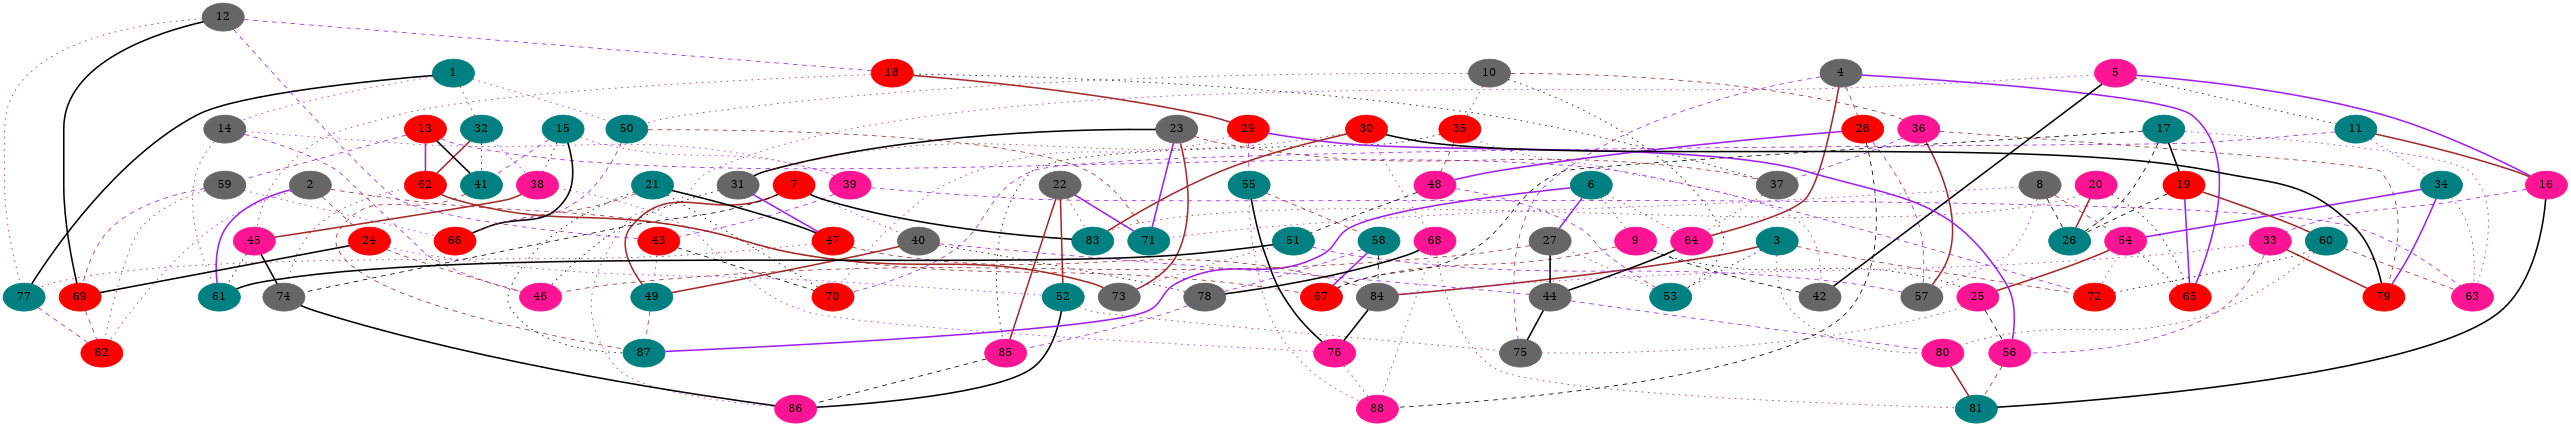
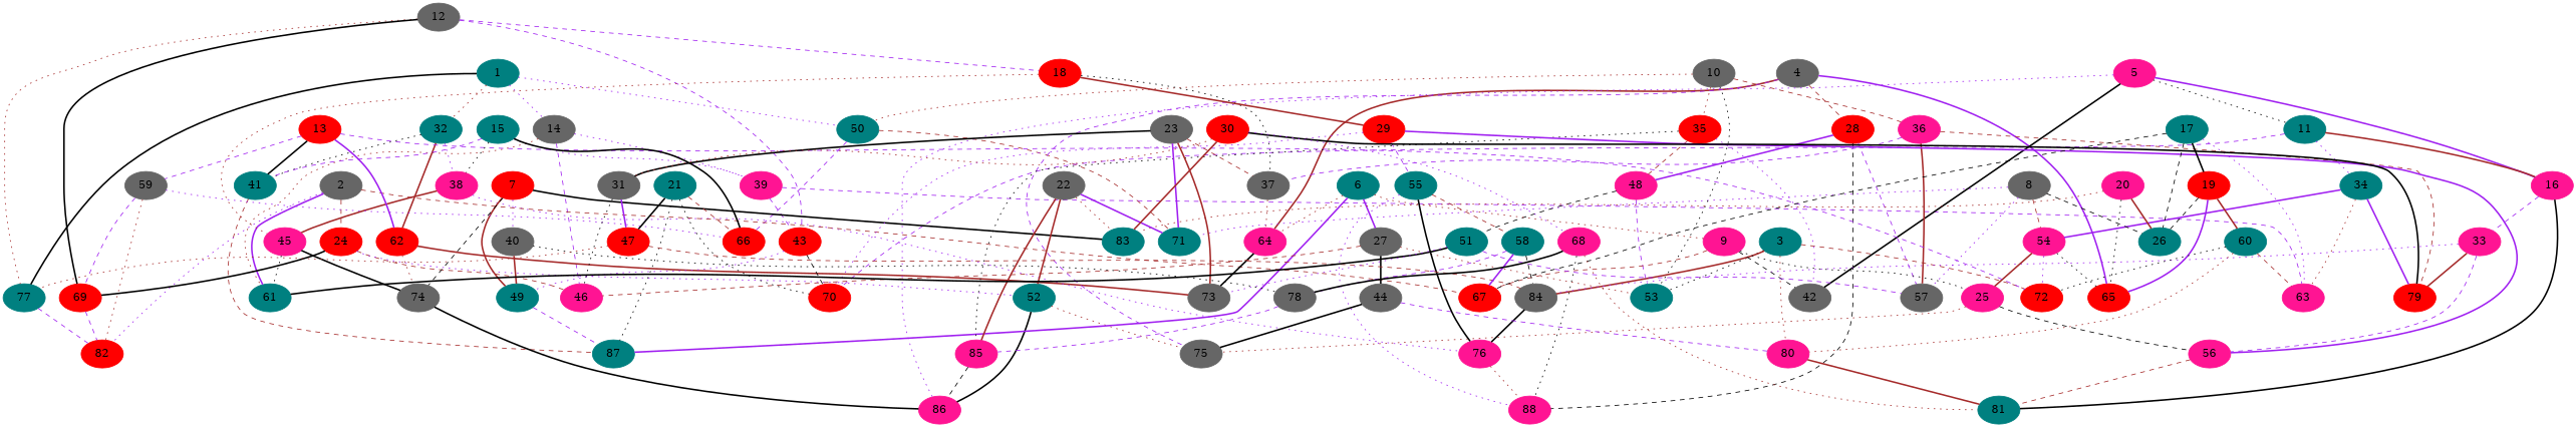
  graph {
    node [color=teal style=filled]
    edge [color=purple style=dotted]
    14 [color=gray40]
    1
    32
    50
    77
    61
    39 [color=deeppink]
    46 [color=deeppink]
    41
    62 [color=red]
    38 [color=deeppink]
    71
    66 [color=red]
    82 [color=red]
    2 [color=gray40]
    24 [color=red]
    67 [color=red]
    69 [color=red]
    52
    3
    53
    72 [color=red]
    80 [color=deeppink]
    84 [color=gray40]
    81
    76 [color=deeppink]
    4 [color=gray40]
    28 [color=red]
    64 [color=deeppink]
    65 [color=red]
    75 [color=gray40]
    57 [color=gray40]
    48 [color=deeppink]
    88 [color=deeppink]
    73 [color=gray40]
    5 [color=deeppink]
    11
    16 [color=deeppink]
    42 [color=gray40]
    86 [color=deeppink]
    34
    70 [color=red]
    33 [color=deeppink]
    6
    9 [color=deeppink]
    27 [color=gray40]
    87
    25 [color=deeppink]
    44 [color=gray40]
    7 [color=red]
    40 [color=gray40]
    49
    74 [color=gray40]
    83
    78 [color=gray40]
    8 [color=gray40]
    26
    54 [color=deeppink]
    56 [color=deeppink]
    10 [color=gray40]
    35 [color=red]
    36 [color=deeppink]
    85 [color=deeppink]
    37 [color=gray40]
    79 [color=red]
    63 [color=deeppink]
    12 [color=gray40]
    18 [color=red]
    43 [color=red]
    29 [color=red]
    45 [color=deeppink]
    13 [color=red]
    59 [color=gray40]
    15
    17
    19 [color=red]
    60
    55
    20 [color=deeppink]
    21
    47 [color=red]
    22 [color=gray40]
    23 [color=gray40]
    31 [color=gray40]
    51
    58
    30 [color=red]
    68 [color=deeppink]
    14 -- 61 [color=brown]
    14 -- 39
    14 -- 46 [style=dashed]
    1 -- 14
    1 -- 32 [color=brown]
    1 -- 50
    1 -- 77 [color=black style=bold]
    32 -- 41 [color=black]
    32 -- 62 [color=brown style=bold]
    32 -- 38
    50 -- 71 [color=brown style=dashed]
    50 -- 66 [style=dashed]
    77 -- 82 [style=dashed]
    39 -- 63 [style=dashed]
    39 -- 43 [style=dashed]
    41 -- 87 [color=brown style=dashed]
    62 -- 73 [color=brown style=bold]
    62 -- 74 [color=brown]
    38 -- 76
    38 -- 45 [color=brown style=bold]
    2 -- 61 [style=bold]
    2 -- 82
    2 -- 24 [color=brown style=dashed]
    2 -- 67 [color=brown style=dashed]
    24 -- 46 [color=brown style=dashed]
    24 -- 69 [color=black style=bold]
    24 -- 52
    69 -- 82 [style=dashed]
    52 -- 75 [color=brown]
    52 -- 86 [color=black style=bold]
    3 -- 53 [color=black]
    3 -- 72 [color=brown style=dashed]
    3 -- 80 [color=brown]
    3 -- 84 [color=brown style=bold]
    80 -- 81 [color=brown style=bold]
    84 -- 76 [color=black style=bold]
    76 -- 88 [color=brown]
    4 -- 28 [color=brown style=dashed]
    4 -- 64 [color=brown style=bold]
    4 -- 65 [style=bold]
    4 -- 75 [style=dashed]
    28 -- 57 [style=dashed]
    28 -- 48 [style=bold]
    28 -- 88 [color=black style=dashed]
-   64 -- 44 [color=black style=bold]
+   64 -- 73 [color=black style=bold]
    48 -- 53 [style=dashed]
    48 -- 51 [color=black style=dashed]
    5 -- 11 [color=black]
    5 -- 16 [style=bold]
    5 -- 42 [color=black style=bold]
    5 -- 86
    11 -- 16 [color=brown style=bold]
    11 -- 34
    11 -- 70 [style=dashed]
    16 -- 81 [color=black style=bold]
    16 -- 33 [style=dashed]
    34 -- 54 [style=bold]
    34 -- 79 [style=bold]
    34 -- 63 [color=brown]
    33 -- 84
    33 -- 56 [style=dashed]
    33 -- 79 [color=brown style=bold]
    6 -- 64 [color=brown]
    6 -- 9 [color=brown]
    6 -- 27 [style=bold]
    6 -- 87 [style=bold]
    9 -- 67 [color=brown style=dashed]
    9 -- 42 [color=black style=dashed]
    9 -- 25 [color=black]
    27 -- 46 [color=brown style=dashed]
    27 -- 53 [color=brown]
    27 -- 44 [color=black style=bold]
    25 -- 75 [color=brown]
    25 -- 56 [color=black style=dashed]
    44 -- 80 [style=dashed]
    44 -- 75 [color=black style=bold]
    7 -- 40
    7 -- 49 [color=brown style=bold]
    7 -- 74 [color=black style=dashed]
    7 -- 83 [color=black style=bold]
-   40 -- 44 [style=dashed]
    40 -- 49 [color=brown style=bold]
    40 -- 78 [color=black]
    49 -- 87 [style=dashed]
    74 -- 86 [color=black style=bold]
    78 -- 85 [style=dashed]
    8 -- 71
    8 -- 57
    8 -- 26 [color=black style=dashed]
    8 -- 54 [color=brown style=dashed]
    54 -- 72
    54 -- 65 [color=black]
    54 -- 25 [color=brown style=bold]
    56 -- 81 [color=brown style=dashed]
    10 -- 50 [color=brown]
    10 -- 53 [color=black]
    10 -- 35 [color=brown]
    10 -- 36 [color=brown style=dashed]
    35 -- 48 [color=brown style=dashed]
    35 -- 42
    35 -- 85 [color=black]
    36 -- 57 [color=brown style=bold]
    36 -- 37 [style=dashed]
    36 -- 79 [color=brown style=dashed]
    85 -- 86 [color=black style=dashed]
    37 -- 64 [color=brown]
    12 -- 77 [color=brown]
    12 -- 69 [color=black style=bold]
    12 -- 18 [style=dashed]
    12 -- 43 [style=dashed]
    18 -- 37 [color=black]
    18 -- 29 [color=brown style=bold]
    18 -- 45 [color=brown]
    43 -- 70 [color=black style=dashed]
    43 -- 49
    29 -- 70
    29 -- 56 [style=bold]
    29 -- 55 [style=dashed]
    45 -- 61 [color=black]
    45 -- 74 [color=black style=bold]
    13 -- 41 [color=black style=bold]
    13 -- 62 [style=bold]
    13 -- 72 [style=dashed]
    13 -- 59 [style=dashed]
    59 -- 66
    59 -- 82 [color=brown]
    59 -- 69 [style=dashed]
    15 -- 39
    15 -- 41 [style=dashed]
    15 -- 38 [color=black]
    15 -- 66 [color=black style=bold]
    17 -- 67 [color=black style=dashed]
    17 -- 26 [color=black style=dashed]
    17 -- 63
    17 -- 19 [color=black style=bold]
    19 -- 65 [style=bold]
    19 -- 26 [color=black style=dashed]
    19 -- 60 [color=brown style=bold]
    60 -- 72 [color=black]
    60 -- 80 [color=brown]
    60 -- 63 [color=brown style=dashed]
    55 -- 76 [color=black style=bold]
    55 -- 88
    55 -- 58 [color=brown style=dashed]
    20 -- 65 [color=black]
    20 -- 83 [color=brown]
    20 -- 26 [color=brown style=bold]
    21 -- 66 [color=brown style=dashed]
    21 -- 70 [color=black]
    21 -- 87 [color=black]
    21 -- 47 [color=black style=bold]
    47 -- 77 [color=brown]
    47 -- 84 [color=brown style=dashed]
    22 -- 71 [style=bold]
    22 -- 52 [color=brown style=bold]
    22 -- 83 [color=brown]
    22 -- 85 [color=brown style=bold]
    23 -- 71 [style=bold]
    23 -- 73 [color=brown style=bold]
    23 -- 37 [color=brown style=dashed]
    23 -- 31 [color=black style=bold]
    31 -- 46 [color=black]
    31 -- 47 [style=bold]
    51 -- 61 [color=black style=bold]
    51 -- 57 [style=dashed]
    51 -- 73
    58 -- 67 [style=bold]
    58 -- 84 [color=black style=dashed]
    58 -- 78 [style=dashed]
    30 -- 83 [color=brown style=bold]
    30 -- 79 [color=black style=bold]
    30 -- 31 [color=brown]
    30 -- 68
    68 -- 81 [color=brown]
-   68 -- 88
+   68 -- 88 [color=black]
    68 -- 78 [color=black style=bold]
  }
